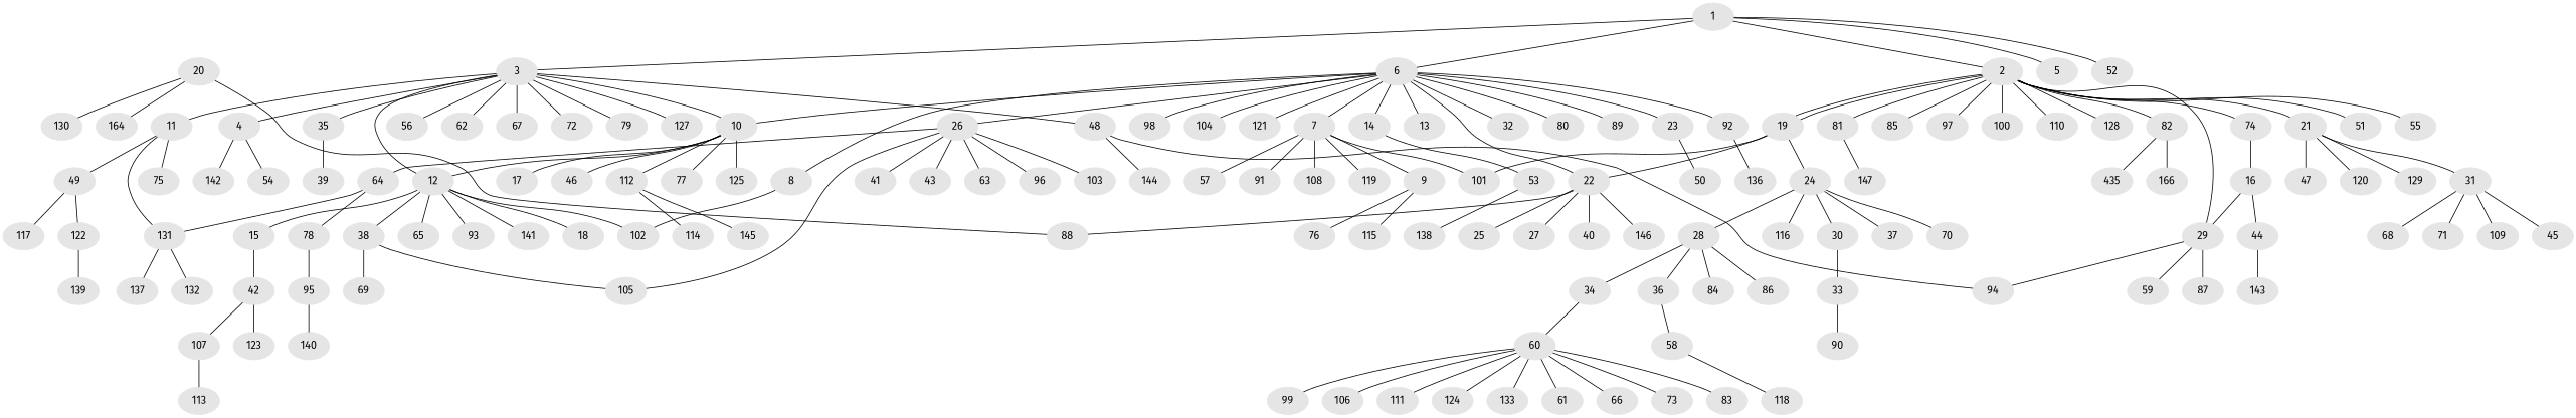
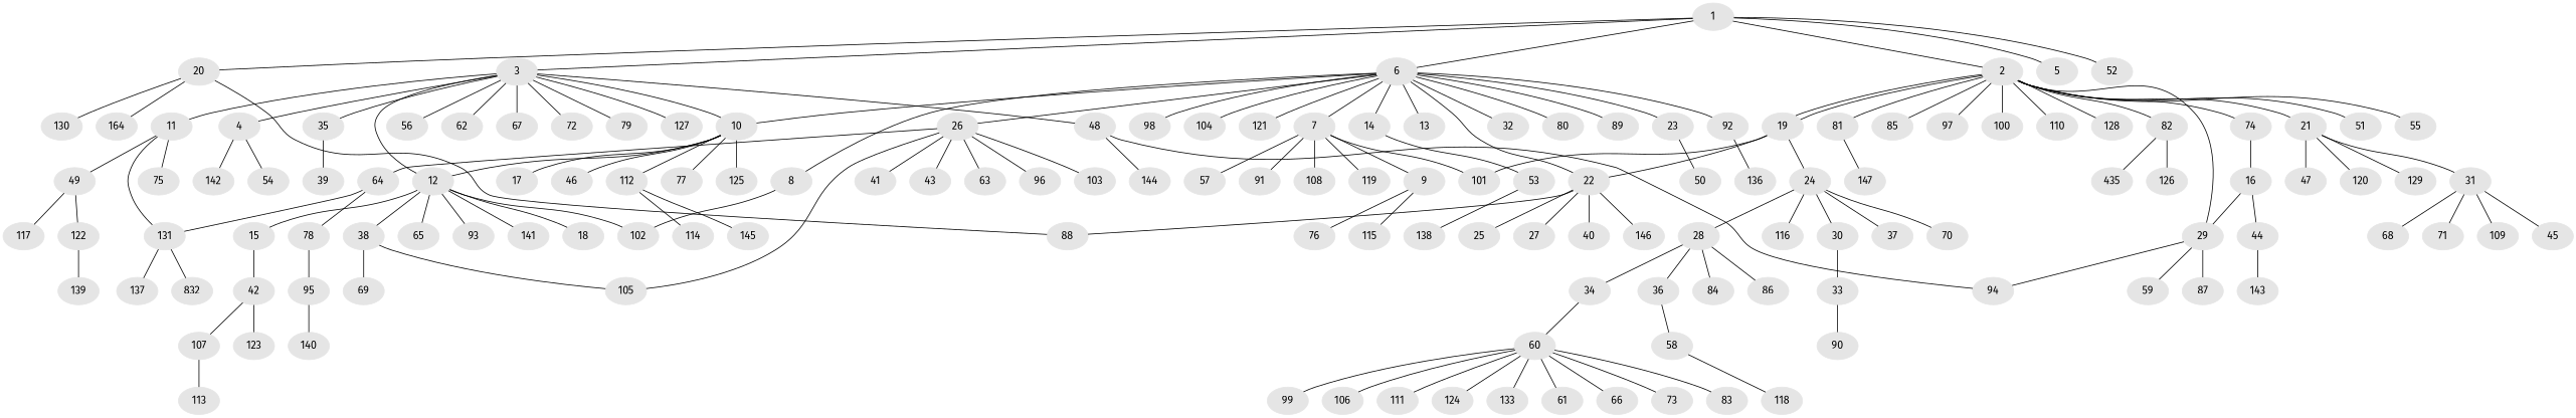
  graph {
    fontname="Fira Sans"
    node [color=gray90 fontname="Fira Sans" style=filled]
    edge [fontname="Fira Sans"]
    1
    2
    3
    5
    6
    20
    52
    19
    21
    29
    51
    55
    74
    81
    82
    85
    97
    100
    110
    128
    4
    10
    11
    12
    35
    48
    56
    62
    67
    72
    79
    127
    7
    8
    13
    14
    22
    23
    26
    32
    80
    89
    92
    98
    104
    121
    88
    130
    n49 [label=164]
    16
    44
    24
    101
    31
    47
    120
    129
    59
    87
    94
    147
-   126 [label=166]
+   126
    n63 [label=435]
    54
    142
    17
    46
    77
    112
    125
    49
    75
    131
    102
    15
    18
    38
    65
    93
    141
    39
    144
    9
    57
    91
    108
    119
    53
    25
    27
    40
    146
    50
    41
    43
    63
    64
    96
    103
    105
    136
    76
    115
    114
    145
    117
    122
-   132
+   132 [label=832]
    137
    42
    69
    138
    107
    123
    143
    28
    30
    37
    70
    116
    45
    68
    71
    109
    34
    36
    84
    86
    33
    78
    60
    58
    90
    61
    66
    73
    83
    99
    106
    111
    124
    133
    118
    113
    139
    95
    140
    1 -- 2
    1 -- 3
    1 -- 5
    1 -- 6
+   1 -- 20
    1 -- 52
    2 -- 19
    2 -- 19
    2 -- 21
    2 -- 29
    2 -- 51
    2 -- 55
    2 -- 74
    2 -- 81
    2 -- 82
    2 -- 85
    2 -- 97
    2 -- 100
    2 -- 110
    2 -- 128
    3 -- 4
    3 -- 10
    3 -- 11
    3 -- 12
    3 -- 35
    3 -- 48
    3 -- 56
    3 -- 62
    3 -- 67
    3 -- 72
    3 -- 79
    3 -- 127
    6 -- 10
    6 -- 7
    6 -- 8
    6 -- 13
    6 -- 14
    6 -- 22
    6 -- 23
    6 -- 26
    6 -- 32
    6 -- 80
    6 -- 89
    6 -- 92
    6 -- 98
    6 -- 104
    6 -- 121
    20 -- 88
    20 -- 130
    20 -- n49
    19 -- 22
    19 -- 24
    19 -- 101
    21 -- 31
    21 -- 47
    21 -- 120
    21 -- 129
    29 -- 59
    29 -- 87
    29 -- 94
    74 -- 16
    81 -- 147
    82 -- 126
    82 -- n63
    4 -- 54
    4 -- 142
    10 -- 12
    10 -- 17
    10 -- 46
    10 -- 77
    10 -- 112
    10 -- 125
    11 -- 49
    11 -- 75
    11 -- 131
    12 -- 102
    12 -- 15
    12 -- 18
    12 -- 38
    12 -- 65
    12 -- 93
    12 -- 141
    35 -- 39
    48 -- 94
    48 -- 144
    7 -- 101
    7 -- 9
    7 -- 57
    7 -- 91
    7 -- 108
    7 -- 119
    8 -- 102
    14 -- 53
    22 -- 88
    22 -- 25
    22 -- 27
    22 -- 40
    22 -- 146
    23 -- 50
    26 -- 41
    26 -- 43
    26 -- 63
    26 -- 64
    26 -- 96
    26 -- 103
    26 -- 105
    92 -- 136
    16 -- 29
    16 -- 44
    44 -- 143
    24 -- 28
    24 -- 30
    24 -- 37
    24 -- 70
    24 -- 116
    31 -- 45
    31 -- 68
    31 -- 71
    31 -- 109
    112 -- 114
    112 -- 145
    49 -- 117
    49 -- 122
    131 -- 132
    131 -- 137
    15 -- 42
    38 -- 105
    38 -- 69
    9 -- 76
    9 -- 115
    53 -- 138
    64 -- 131
    64 -- 78
    122 -- 139
    42 -- 107
    42 -- 123
    107 -- 113
    28 -- 34
    28 -- 36
    28 -- 84
    28 -- 86
    30 -- 33
    34 -- 60
    36 -- 58
    33 -- 90
    78 -- 95
    60 -- 61
    60 -- 66
    60 -- 73
    60 -- 83
    60 -- 99
    60 -- 106
    60 -- 111
    60 -- 124
    60 -- 133
    58 -- 118
    95 -- 140
  }
